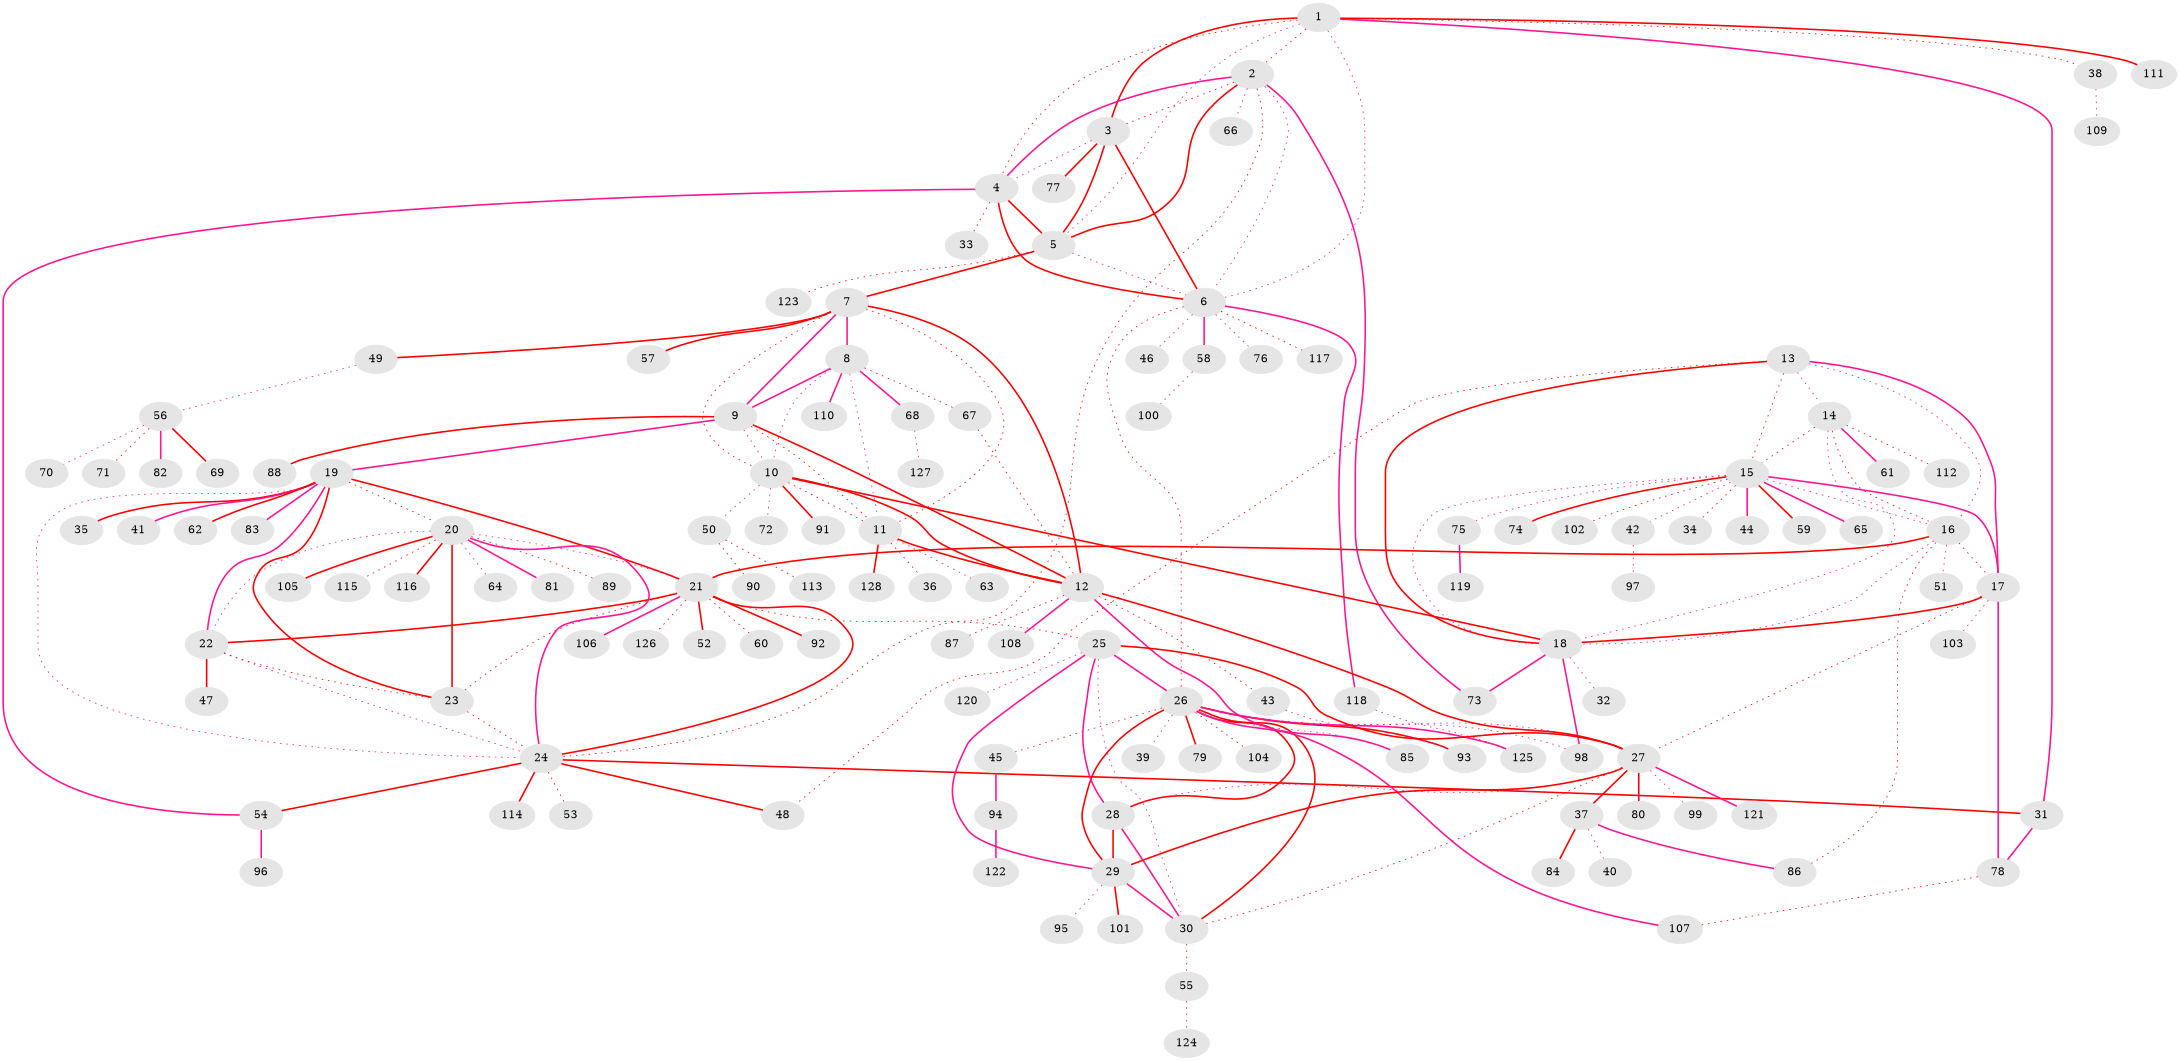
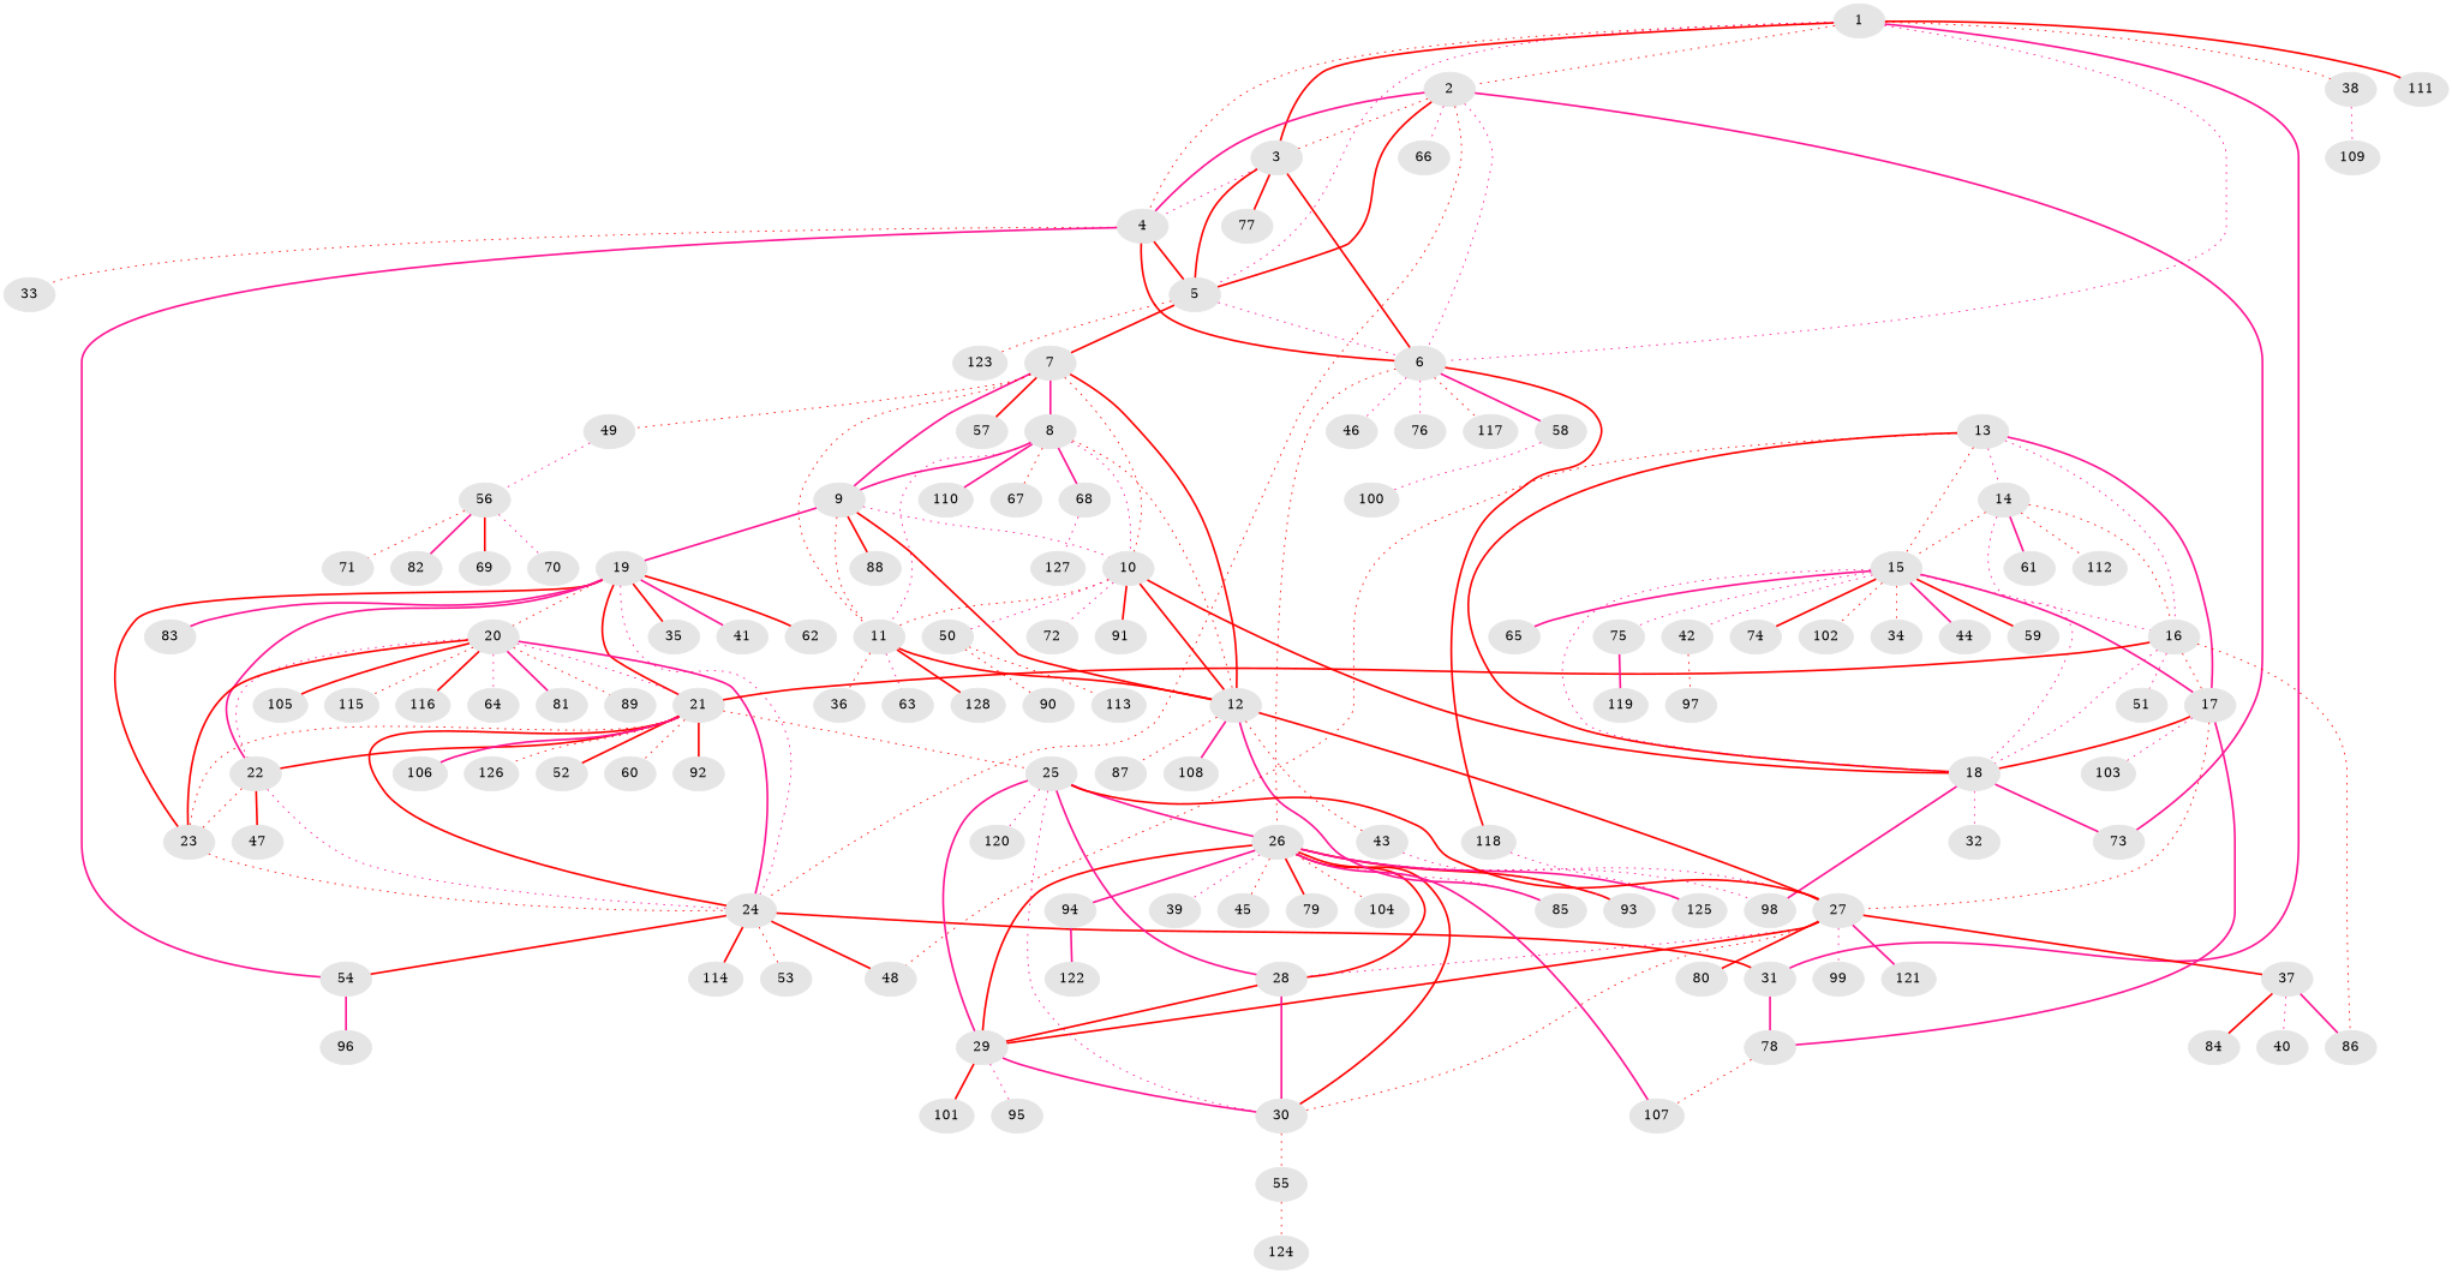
  graph {
    node [color=gray90 style=filled]
    edge [color=red style=dotted]
    1
    2
    3
    4
    5
    6
    31
    38
    111
    24
    66
    73
    77
    33
    54
    7
    123
    26
    46
    58
    76
    117
    118
    78
    109
    18
    32
    98
    48
    53
    114
    96
    8
    9
    10
    11
    12
    49
    57
    27
    85
    28
    29
    30
    39
    45
    79
    93
    94
    104
    107
    125
    100
    67
    68
    110
    19
    88
    50
    72
    91
    36
    63
    128
    43
    87
    108
    56
    127
    21
    20
    22
    23
    35
    41
    62
    83
    90
    113
    37
    80
    99
    121
    13
    14
    15
    16
    17
    61
    112
    34
    42
    44
    59
    65
    74
    75
    102
    51
    86
    103
    97
    119
    25
    52
    60
    92
    106
    126
    64
    81
    89
    105
    115
    116
    47
    120
    95
    101
    55
    122
    40
    84
    124
    69
    70
    71
    82
    1 -- 2
    1 -- 3 [style=bold]
    1 -- 4
    1 -- 5 [color=deeppink]
    1 -- 6 [color=deeppink]
    1 -- 31 [color=deeppink style=bold]
    1 -- 38
    1 -- 111 [style=bold]
    2 -- 3
    2 -- 4 [color=deeppink style=bold]
    2 -- 5 [style=bold]
    2 -- 6 [color=deeppink]
    2 -- 24
    2 -- 66 [color=deeppink]
    2 -- 73 [color=deeppink style=bold]
    3 -- 4 [color=deeppink]
    3 -- 5 [style=bold]
    3 -- 6 [style=bold]
    3 -- 77 [style=bold]
    4 -- 5 [style=bold]
    4 -- 6 [style=bold]
    4 -- 33
    4 -- 54 [color=deeppink style=bold]
    5 -- 6 [color=deeppink]
    5 -- 7 [style=bold]
    5 -- 123
    6 -- 26
    6 -- 46 [color=deeppink]
    6 -- 58 [color=deeppink style=bold]
    6 -- 76 [color=deeppink]
    6 -- 117
-   6 -- 118 [color=deeppink style=bold]
+   6 -- 118 [style=bold]
    31 -- 78 [color=deeppink style=bold]
    38 -- 109 [color=deeppink]
    24 -- 31 [style=bold]
    24 -- 54 [style=bold]
    24 -- 48 [style=bold]
    24 -- 53
    24 -- 114 [style=bold]
    54 -- 96 [color=deeppink style=bold]
    7 -- 8 [color=deeppink style=bold]
    7 -- 9 [color=deeppink style=bold]
    7 -- 10
    7 -- 11
    7 -- 12 [style=bold]
-   7 -- 49 [style=bold]
+   7 -- 49
    7 -- 57 [style=bold]
    26 -- 98 [color=deeppink]
    26 -- 27 [color=deeppink]
    26 -- 85 [color=deeppink]
    26 -- 28 [style=bold]
    26 -- 29 [style=bold]
    26 -- 30 [style=bold]
    26 -- 39 [color=deeppink]
    26 -- 45
    26 -- 79 [style=bold]
    26 -- 93 [style=bold]
-   45 -- 94 [color=deeppink style=bold]
+   26 -- 94 [color=deeppink style=bold]
    26 -- 104
    26 -- 107 [color=deeppink style=bold]
    26 -- 125 [color=deeppink style=bold]
    58 -- 100 [color=deeppink]
    118 -- 125 [color=deeppink]
    78 -- 107
    18 -- 73 [color=deeppink style=bold]
    18 -- 32 [color=deeppink]
    18 -- 98 [color=deeppink style=bold]
    8 -- 9 [color=deeppink style=bold]
    8 -- 10 [color=deeppink]
    8 -- 11 [color=deeppink]
-   67 -- 12
+   8 -- 12
    8 -- 67
    8 -- 68 [color=deeppink style=bold]
    8 -- 110 [color=deeppink style=bold]
    9 -- 10 [color=deeppink]
    9 -- 11
    9 -- 12 [style=bold]
    9 -- 19 [color=deeppink style=bold]
    9 -- 88 [style=bold]
    10 -- 18 [style=bold]
    10 -- 11
    10 -- 12 [style=bold]
    10 -- 50 [color=deeppink]
    10 -- 72 [color=deeppink]
    10 -- 91 [style=bold]
    11 -- 12 [style=bold]
    11 -- 36
    11 -- 63 [color=deeppink]
    11 -- 128 [style=bold]
    12 -- 27 [style=bold]
    12 -- 85 [color=deeppink style=bold]
    12 -- 43
    12 -- 87
    12 -- 108 [color=deeppink style=bold]
    49 -- 56 [color=deeppink]
    27 -- 28 [color=deeppink]
    27 -- 29 [style=bold]
    27 -- 30
    27 -- 37 [style=bold]
    27 -- 80 [style=bold]
    27 -- 99 [color=deeppink]
    27 -- 121 [color=deeppink style=bold]
    28 -- 29 [style=bold]
    28 -- 30 [color=deeppink style=bold]
    29 -- 30 [color=deeppink style=bold]
    29 -- 95 [color=deeppink]
    29 -- 101 [style=bold]
    30 -- 55
    94 -- 122 [color=deeppink style=bold]
    68 -- 127 [color=deeppink]
    19 -- 24 [color=deeppink]
    19 -- 21 [style=bold]
    19 -- 20
    19 -- 22 [color=deeppink style=bold]
    19 -- 23 [style=bold]
    19 -- 35 [style=bold]
    19 -- 41 [color=deeppink style=bold]
    19 -- 62 [style=bold]
    19 -- 83 [color=deeppink style=bold]
    50 -- 90
    50 -- 113
    43 -- 93 [color=deeppink]
    56 -- 69 [style=bold]
    56 -- 70 [color=deeppink]
    56 -- 71
    56 -- 82 [color=deeppink style=bold]
    21 -- 24 [style=bold]
    21 -- 22 [style=bold]
    21 -- 23
    21 -- 25
    21 -- 52 [style=bold]
    21 -- 60
    21 -- 92 [style=bold]
    21 -- 106 [color=deeppink style=bold]
    21 -- 126
    20 -- 24 [color=deeppink style=bold]
    20 -- 21 [color=deeppink]
    20 -- 22 [color=deeppink]
    20 -- 23 [style=bold]
    20 -- 64 [color=deeppink]
    20 -- 81 [color=deeppink style=bold]
    20 -- 89
    20 -- 105 [style=bold]
    20 -- 115
    20 -- 116 [style=bold]
    22 -- 24 [color=deeppink]
    22 -- 23
    22 -- 47 [style=bold]
    23 -- 24
    37 -- 86 [color=deeppink style=bold]
    37 -- 40 [color=deeppink]
    37 -- 84 [style=bold]
    13 -- 18 [style=bold]
    13 -- 48
    13 -- 14 [color=deeppink]
    13 -- 15
    13 -- 16 [color=deeppink]
    13 -- 17 [color=deeppink style=bold]
    14 -- 18 [color=deeppink]
    14 -- 15
    14 -- 16
    14 -- 61 [color=deeppink style=bold]
    14 -- 112
    15 -- 18 [color=deeppink]
    15 -- 16 [color=deeppink]
    15 -- 17 [color=deeppink style=bold]
    15 -- 34
    15 -- 42 [color=deeppink]
    15 -- 44 [color=deeppink style=bold]
    15 -- 59 [style=bold]
    15 -- 65 [color=deeppink style=bold]
    15 -- 74 [style=bold]
    15 -- 75 [color=deeppink]
    15 -- 102
    16 -- 18 [color=deeppink]
    16 -- 21 [style=bold]
    16 -- 17
    16 -- 51 [color=deeppink]
    16 -- 86
    17 -- 78 [color=deeppink style=bold]
    17 -- 18 [style=bold]
    17 -- 27
    17 -- 103 [color=deeppink]
    42 -- 97
    75 -- 119 [color=deeppink style=bold]
    25 -- 26 [color=deeppink style=bold]
    25 -- 27 [style=bold]
    25 -- 28 [color=deeppink style=bold]
    25 -- 29 [color=deeppink style=bold]
    25 -- 30 [color=deeppink]
    25 -- 120 [color=deeppink]
    55 -- 124
  }
